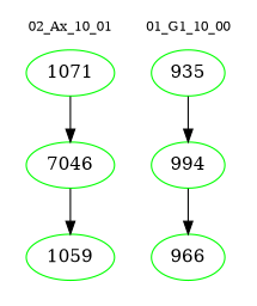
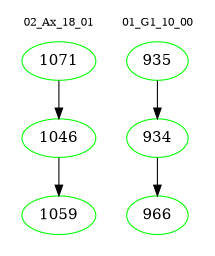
  digraph {
    node [color=green]
    edge [color=black]
    n1 [label=1071]
-   n2 [label=7046]
+   n2 [label=1046]
    n3 [label=1059]
    n4 [label=935]
-   n5 [label=994]
+   n5 [label=934]
    n6 [label=966]
    subgraph cluster_1 {
      color=white
      fontsize=10
-     label="02_Ax_10_01"
+     label="02_Ax_18_01"
      n1
      n2
      n3
    }
    subgraph cluster_2 {
      color=white
      fontsize=10
      label="01_G1_10_00"
      n4
      n5
      n6
    }
    n1 -> n2
    n2 -> n3
    n4 -> n5
    n5 -> n6
  }
